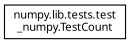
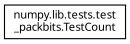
  digraph {
    rankdir=LR
    fontname="Noto Sans"
-   n1 [color=black fillcolor=white fontname="Noto Sans" fontsize=10 height=0.2 label="numpy.lib.tests.test\l_numpy.TestCount" shape=record style=filled width=0.4]
+   n1 [color=black fillcolor=white fontname="Noto Sans" fontsize=10 height=0.2 label="numpy.lib.tests.test\l_packbits.TestCount" shape=record style=filled width=0.4]
  }
